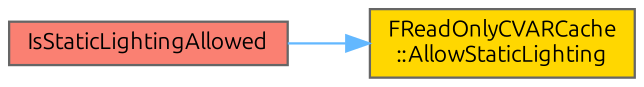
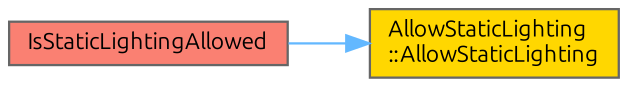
  digraph {
    rankdir=LR
    fontname=Ubuntu
    node [fontname=Ubuntu fontsize=10 shape=box style=filled]
    n1 [color=gray40 fillcolor=salmon fontcolor=black height=0.2 label=IsStaticLightingAllowed width=0.4]
-   n2 [color=grey40 fillcolor=gold height=0.2 label="FReadOnlyCVARCache\l::AllowStaticLighting" width=0.4]
+   n2 [color=grey40 fillcolor=gold height=0.2 label="AllowStaticLighting\l::AllowStaticLighting" width=0.4]
    n1 -> n2 [color=steelblue1 fontname=Ubuntu fontsize=10 labelfontname=Helvetica labelfontsize=10 style=solid arrowhead=normal]
  }
